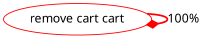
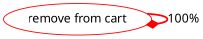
  digraph {
    fontname="Noto Sans"
-   n1 [color=red label="remove cart cart" shape=oval fontname="Noto Sans"]
+   n1 [color=red label="remove from cart" shape=oval fontname="Noto Sans"]
    n1 -> n1 [color=red label="100%" shape=oval style=bold arrowhead=diamond fontname="Noto Sans"]
  }
